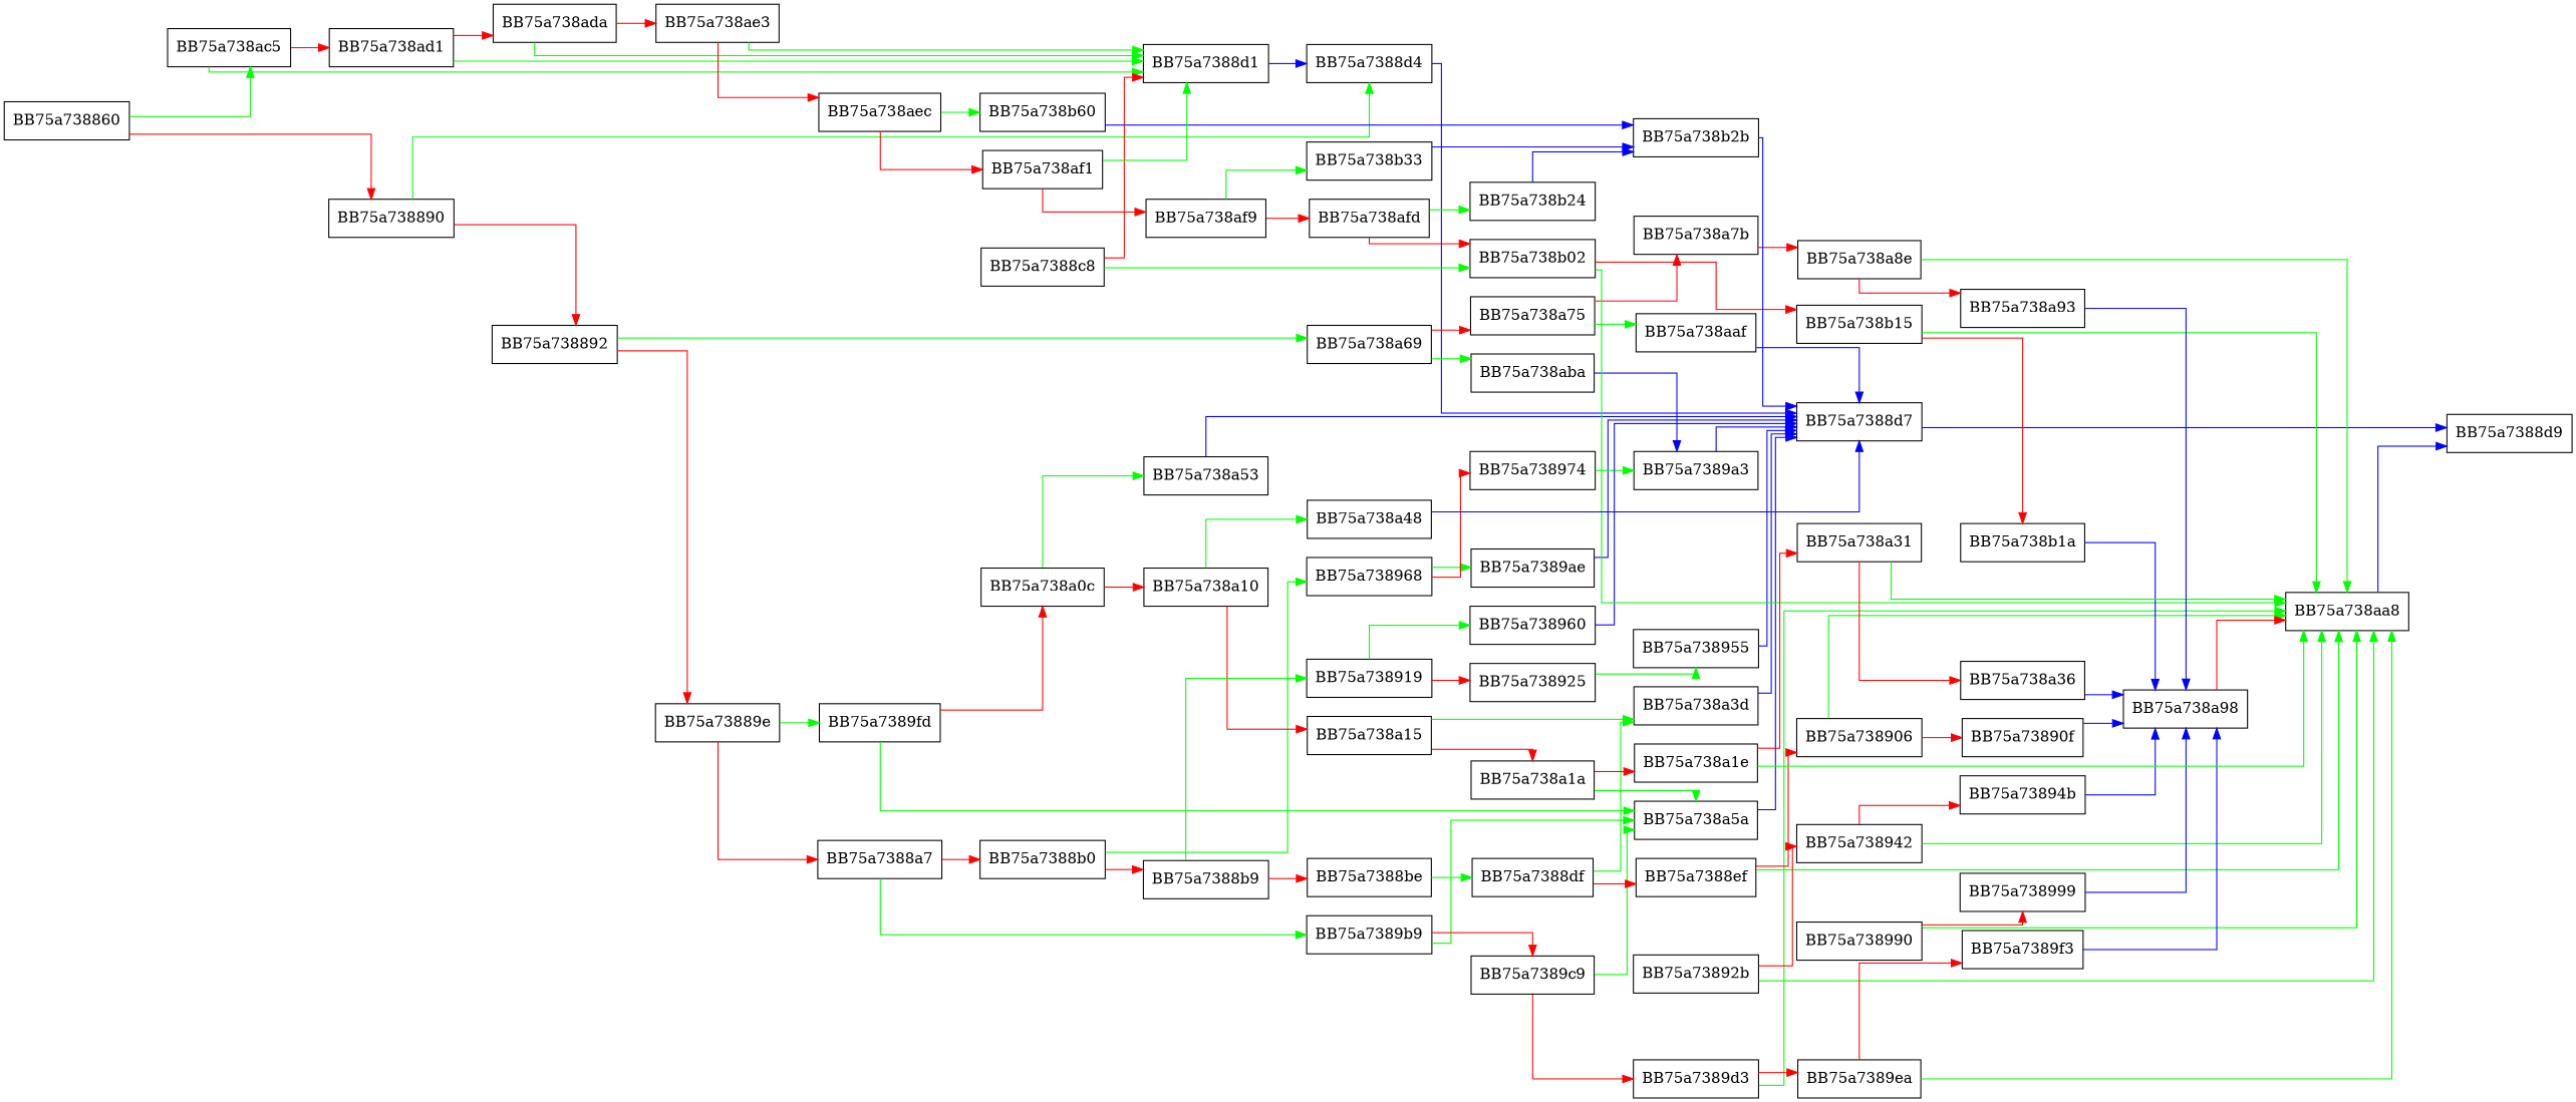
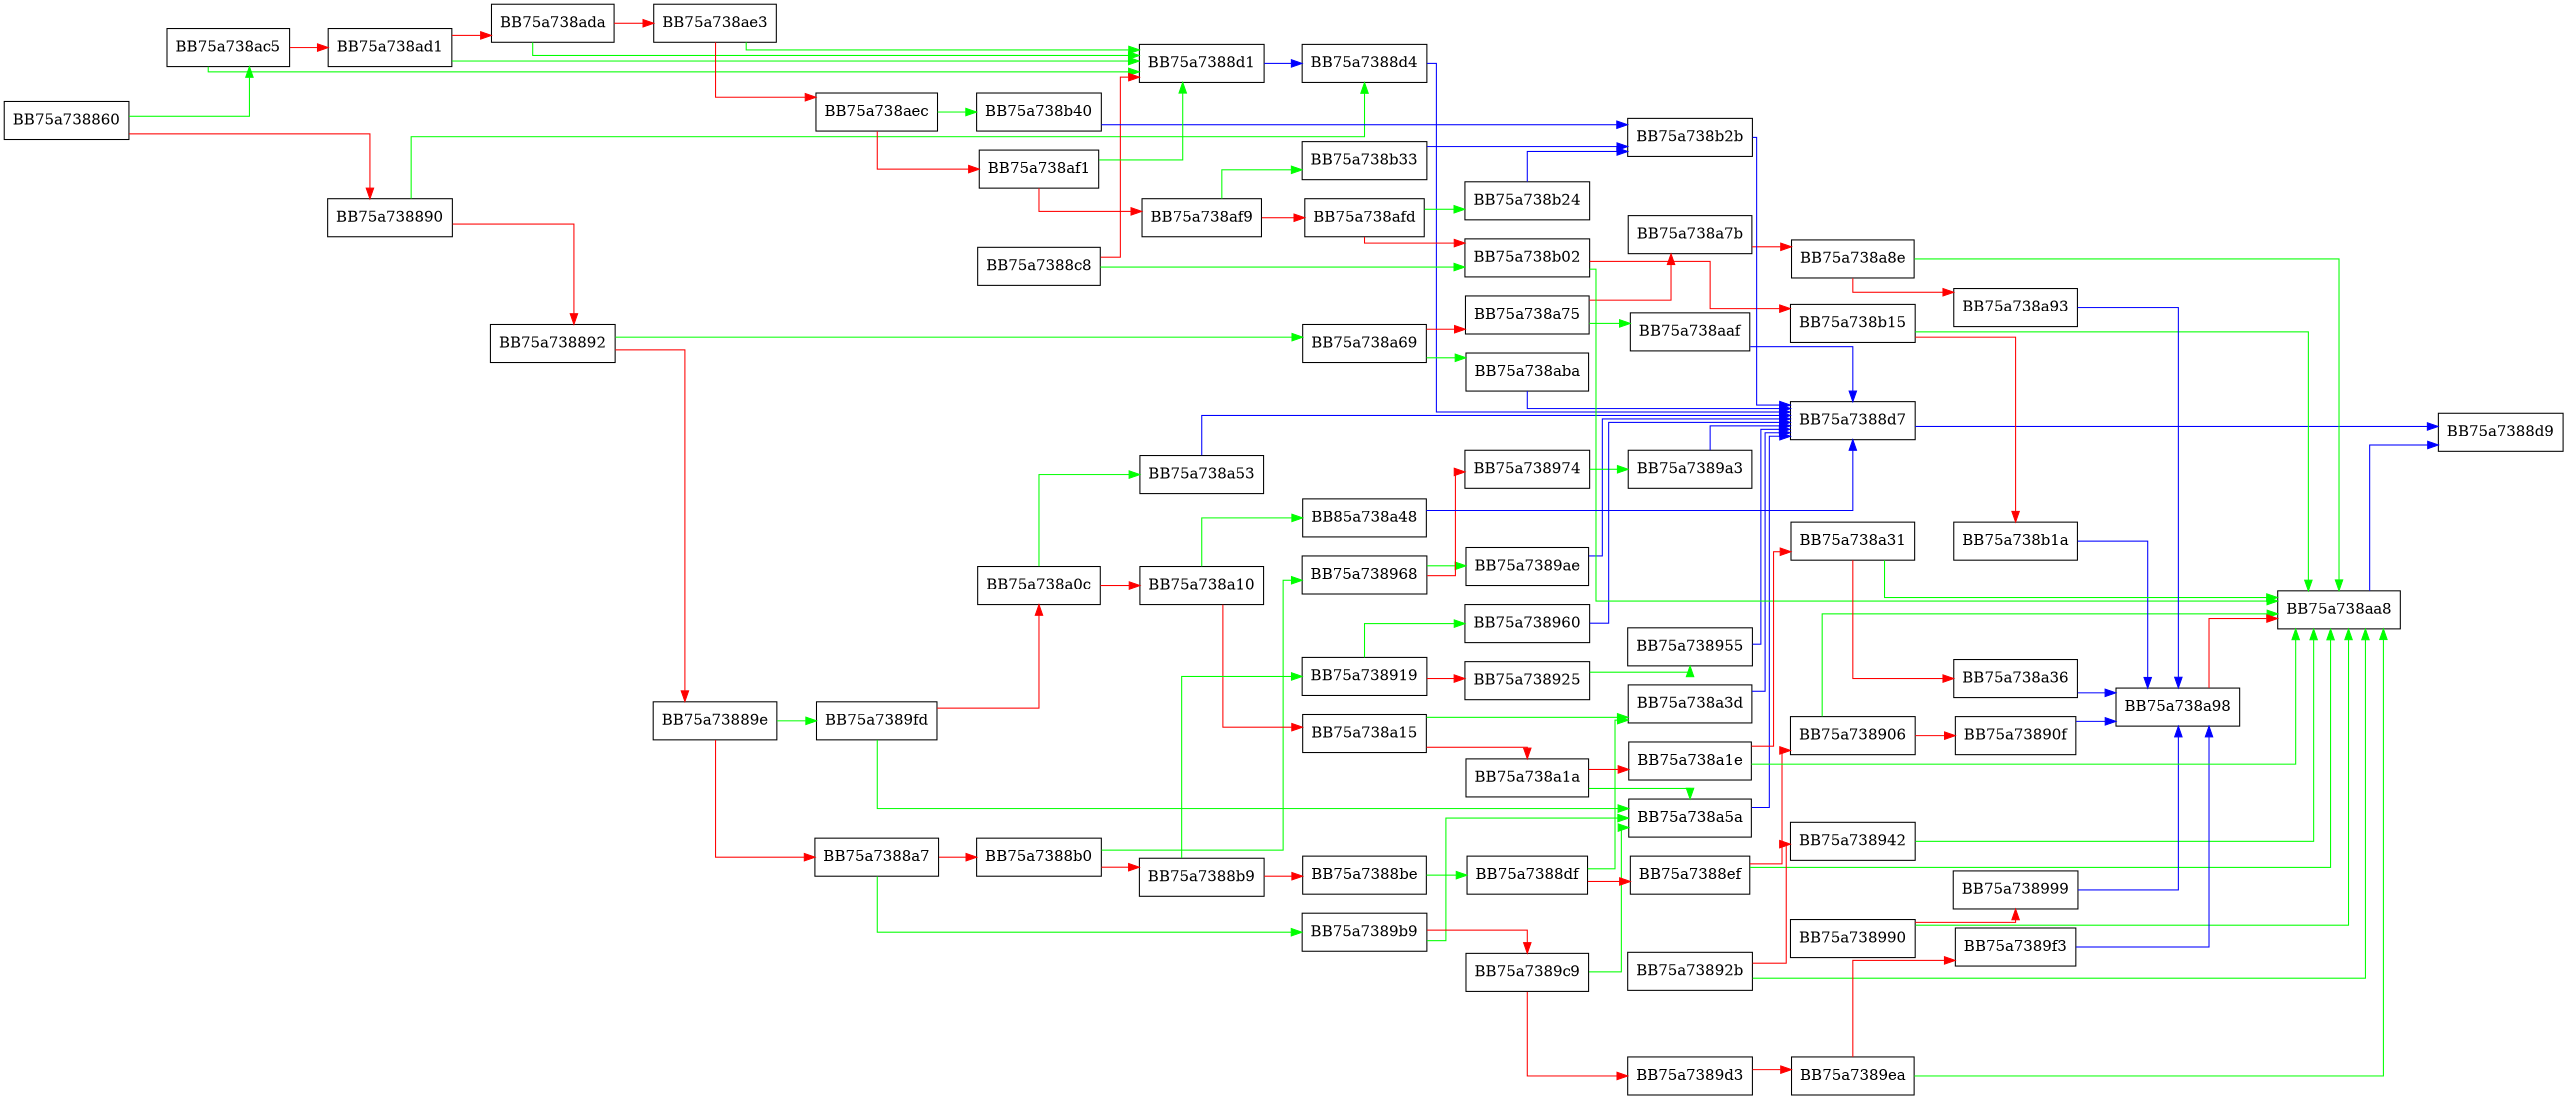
  digraph {
    rankdir=LR
    splines=ortho
    node [shape=box]
    edge [color=green]
    BB75a738860
    BB75a738ac5
    BB75a738890
    BB75a7388d1
    BB75a738ad1
    BB75a7388d4
    BB75a738892
    BB75a738ada
    BB75a7388d7
    BB75a738a69
    BB75a73889e
    BB75a7388d9
    BB75a738aba
    BB75a738a75
    BB75a7389fd
    BB75a7388a7
    BB75a738aaf
    BB75a738a7b
    BB75a738a5a
    BB75a738a0c
    BB75a7389b9
    BB75a7388b0
    BB75a738a53
    BB75a738a10
    BB75a7389c9
    BB75a738968
    BB75a7388b9
    BB75a7389d3
    BB75a7389ae
    BB75a738974
    BB75a738919
    BB75a7388be
    BB75a7389a3
    BB75a738960
    BB75a738925
    BB75a7388df
    BB75a738955
    BB75a738a3d
    BB75a7388ef
    BB75a738aa8
    BB75a738906
    BB75a7388c8
    BB75a738b02
    BB75a738b15
    BB75a738b1a
    BB75a73890f
    BB75a738a98
    BB75a73892b
    BB75a738942
-   BB75a73894b
    BB75a738990
    BB75a738999
    BB75a7389ea
    BB75a7389f3
-   BB75a738a48
+   BB75a738a48 [label=BB85a738a48]
    BB75a738a15
    BB75a738a1a
    BB75a738a1e
    BB75a738a31
    BB75a738a36
    BB75a738a8e
    BB75a738a93
    BB75a738ae3
    BB75a738aec
-   BB75a738b40 [label=BB75a738b60]
+   BB75a738b40
    BB75a738af1
    BB75a738b2b
    BB75a738af9
    BB75a738b33
    BB75a738afd
    BB75a738b24
    BB75a738860 -> BB75a738ac5
    BB75a738860 -> BB75a738890 [color=red]
    BB75a738ac5 -> BB75a7388d1
    BB75a738ac5 -> BB75a738ad1 [color=red]
    BB75a738890 -> BB75a7388d4
    BB75a738890 -> BB75a738892 [color=red]
    BB75a7388d1 -> BB75a7388d4 [color=blue]
    BB75a738ad1 -> BB75a7388d1
    BB75a738ad1 -> BB75a738ada [color=red]
    BB75a7388d4 -> BB75a7388d7 [color=blue]
    BB75a738892 -> BB75a738a69
    BB75a738892 -> BB75a73889e [color=red]
    BB75a738ada -> BB75a7388d1
    BB75a738ada -> BB75a738ae3 [color=red]
    BB75a7388d7 -> BB75a7388d9 [color=blue]
    BB75a738a69 -> BB75a738aba
    BB75a738a69 -> BB75a738a75 [color=red]
    BB75a73889e -> BB75a7389fd
    BB75a73889e -> BB75a7388a7 [color=red]
-   BB75a738aba -> BB75a7389a3 [color=blue]
+   BB75a738aba -> BB75a7388d7 [color=blue]
    BB75a738a75 -> BB75a738aaf
    BB75a738a75 -> BB75a738a7b [color=red]
    BB75a7389fd -> BB75a738a5a
    BB75a7389fd -> BB75a738a0c [color=red]
    BB75a7388a7 -> BB75a7389b9
    BB75a7388a7 -> BB75a7388b0 [color=red]
    BB75a738aaf -> BB75a7388d7 [color=blue]
    BB75a738a7b -> BB75a738a8e [color=red]
    BB75a738a5a -> BB75a7388d7 [color=blue]
    BB75a738a0c -> BB75a738a53
    BB75a738a0c -> BB75a738a10 [color=red]
    BB75a7389b9 -> BB75a738a5a
    BB75a7389b9 -> BB75a7389c9 [color=red]
    BB75a7388b0 -> BB75a738968
    BB75a7388b0 -> BB75a7388b9 [color=red]
    BB75a738a53 -> BB75a7388d7 [color=blue]
    BB75a738a10 -> BB75a738a48
    BB75a738a10 -> BB75a738a15 [color=red]
    BB75a7389c9 -> BB75a738a5a
    BB75a7389c9 -> BB75a7389d3 [color=red]
    BB75a738968 -> BB75a7389ae
    BB75a738968 -> BB75a738974 [color=red]
    BB75a7388b9 -> BB75a738919
    BB75a7388b9 -> BB75a7388be [color=red]
-   BB75a7389d3 -> BB75a738aa8
    BB75a7389d3 -> BB75a7389ea [color=red]
    BB75a7389ae -> BB75a7388d7 [color=blue]
    BB75a738974 -> BB75a7389a3
    BB75a738919 -> BB75a738960
    BB75a738919 -> BB75a738925 [color=red]
    BB75a7388be -> BB75a7388df
    BB75a7389a3 -> BB75a7388d7 [color=blue]
    BB75a738960 -> BB75a7388d7 [color=blue]
    BB75a738925 -> BB75a738955
    BB75a7388df -> BB75a738a3d
    BB75a7388df -> BB75a7388ef [color=red]
    BB75a738955 -> BB75a7388d7 [color=blue]
    BB75a738a3d -> BB75a7388d7 [color=blue]
    BB75a7388ef -> BB75a738aa8
    BB75a7388ef -> BB75a738906 [color=red]
    BB75a738aa8 -> BB75a7388d9 [color=blue]
    BB75a738906 -> BB75a738aa8
    BB75a738906 -> BB75a73890f [color=red]
    BB75a7388c8 -> BB75a7388d1 [color=red]
    BB75a7388c8 -> BB75a738b02
    BB75a738b02 -> BB75a738aa8
    BB75a738b02 -> BB75a738b15 [color=red]
    BB75a738b15 -> BB75a738aa8
    BB75a738b15 -> BB75a738b1a [color=red]
    BB75a738b1a -> BB75a738a98 [color=blue]
    BB75a73890f -> BB75a738a98 [color=blue]
    BB75a738a98 -> BB75a738aa8 [color=red]
    BB75a73892b -> BB75a738aa8
    BB75a73892b -> BB75a738942 [color=red]
    BB75a738942 -> BB75a738aa8
-   BB75a738942 -> BB75a73894b [color=red]
-   BB75a73894b -> BB75a738a98 [color=blue]
    BB75a738990 -> BB75a738aa8
    BB75a738990 -> BB75a738999 [color=red]
    BB75a738999 -> BB75a738a98 [color=blue]
    BB75a7389ea -> BB75a738aa8
    BB75a7389ea -> BB75a7389f3 [color=red]
    BB75a7389f3 -> BB75a738a98 [color=blue]
    BB75a738a48 -> BB75a7388d7 [color=blue]
    BB75a738a15 -> BB75a738a3d
    BB75a738a15 -> BB75a738a1a [color=red]
    BB75a738a1a -> BB75a738a5a
    BB75a738a1a -> BB75a738a1e [color=red]
    BB75a738a1e -> BB75a738aa8
    BB75a738a1e -> BB75a738a31 [color=red]
    BB75a738a31 -> BB75a738aa8
    BB75a738a31 -> BB75a738a36 [color=red]
    BB75a738a36 -> BB75a738a98 [color=blue]
    BB75a738a8e -> BB75a738aa8
    BB75a738a8e -> BB75a738a93 [color=red]
    BB75a738a93 -> BB75a738a98 [color=blue]
    BB75a738ae3 -> BB75a7388d1
    BB75a738ae3 -> BB75a738aec [color=red]
    BB75a738aec -> BB75a738b40
    BB75a738aec -> BB75a738af1 [color=red]
    BB75a738b40 -> BB75a738b2b [color=blue]
    BB75a738af1 -> BB75a7388d1
    BB75a738af1 -> BB75a738af9 [color=red]
    BB75a738b2b -> BB75a7388d7 [color=blue]
    BB75a738af9 -> BB75a738b33
    BB75a738af9 -> BB75a738afd [color=red]
    BB75a738b33 -> BB75a738b2b [color=blue]
    BB75a738afd -> BB75a738b02 [color=red]
    BB75a738afd -> BB75a738b24
    BB75a738b24 -> BB75a738b2b [color=blue]
  }
